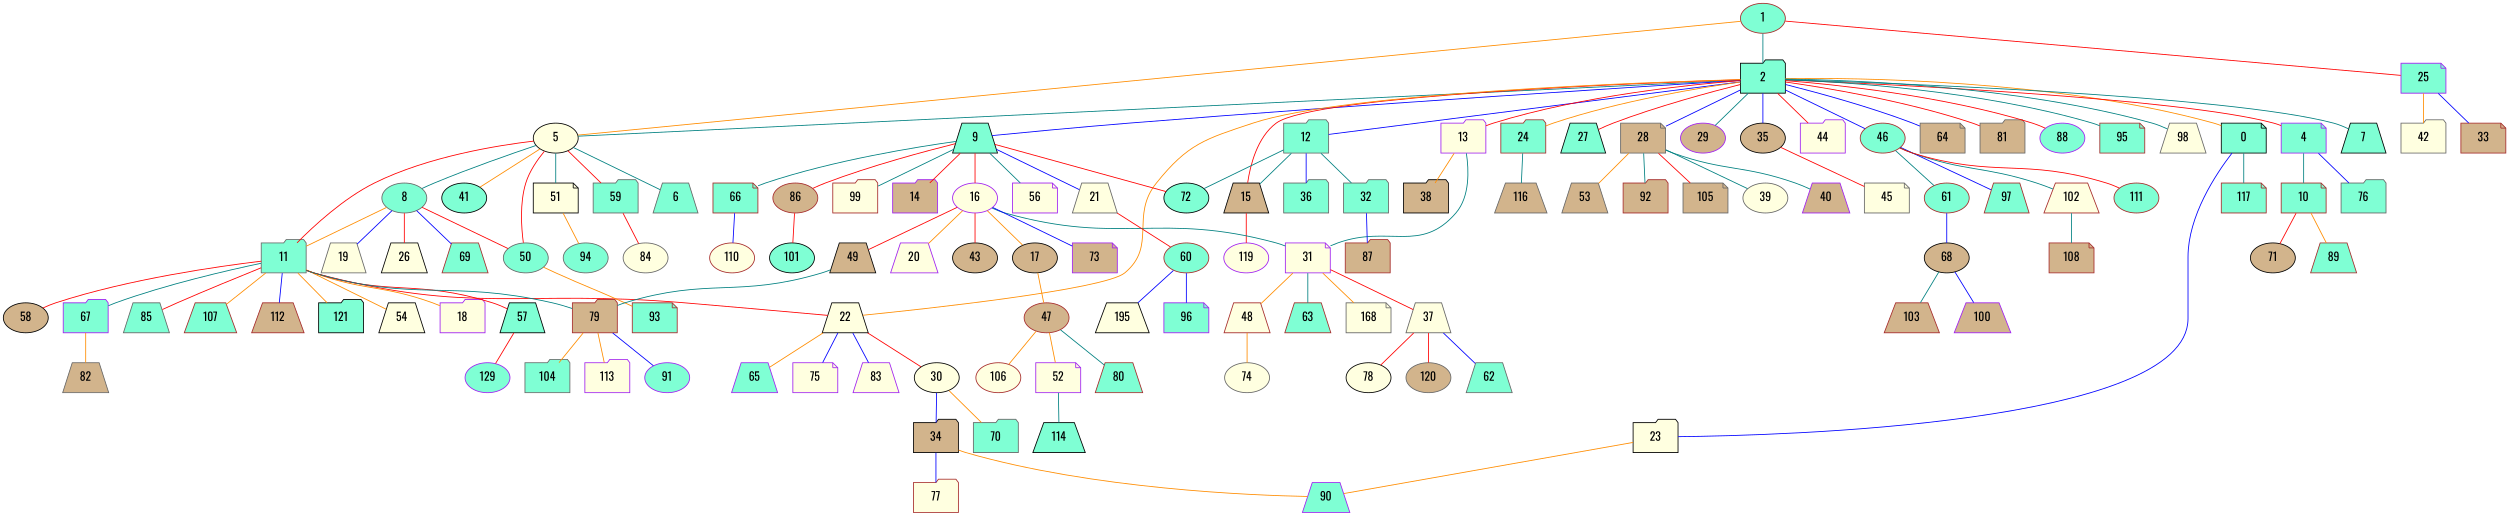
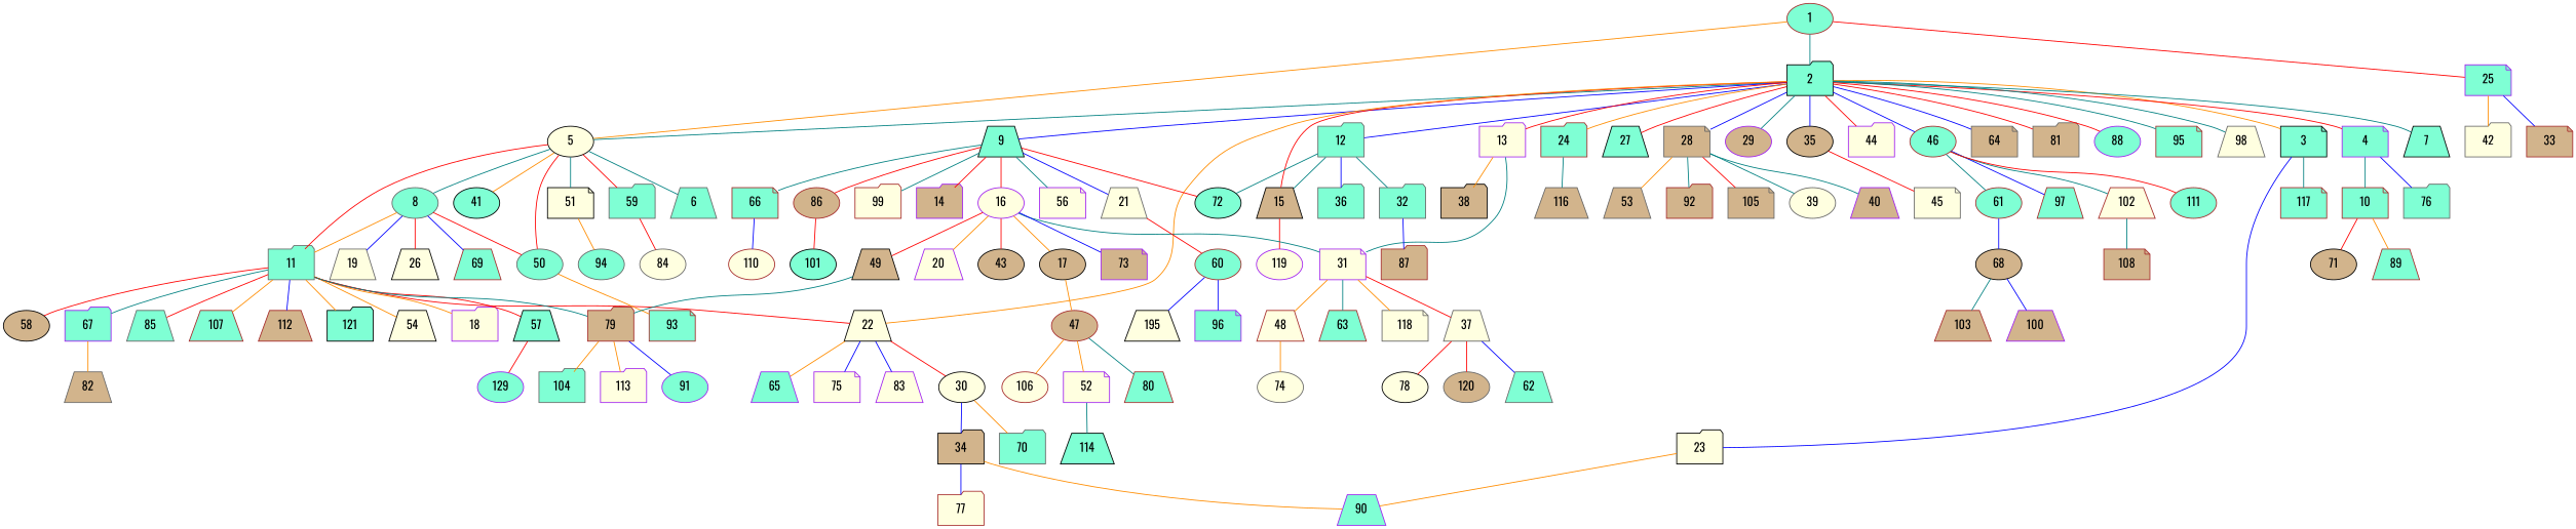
  graph {
    fontname=Oswald
    node [color=brown fillcolor=aquamarine fontname=Oswald shape=trapezium style=filled]
    edge [color=red fontname=Oswald]
    1 [shape=ellipse]
    2 [color=black shape=folder]
    5 [color=black fillcolor=lightyellow shape=ellipse]
    25 [color=purple shape=note]
-   3 [color=black shape=note label=0]
+   3 [color=black shape=note]
    4 [color=purple shape=note]
    7 [color=black]
    9 [color=black]
    12 [color=gray40 shape=folder]
    13 [color=purple fillcolor=lightyellow shape=folder]
    15 [color=black fillcolor=tan]
    22 [color=black fillcolor=lightyellow]
    24 [shape=folder]
    27 [color=black]
    28 [color=gray40 fillcolor=tan shape=note]
    29 [color=purple fillcolor=tan shape=ellipse]
    35 [color=black fillcolor=tan shape=ellipse]
    44 [color=purple fillcolor=lightyellow shape=folder]
    46 [shape=ellipse]
    64 [color=gray40 fillcolor=tan shape=note]
    81 [color=gray40 fillcolor=tan shape=folder]
    88 [color=purple shape=ellipse]
    95 [shape=note]
    98 [color=gray40 fillcolor=lightyellow]
    6 [color=gray40]
    8 [color=gray40 shape=ellipse]
    11 [color=gray40 shape=folder]
    41 [color=black shape=ellipse]
    50 [color=gray40 shape=ellipse]
    51 [color=black fillcolor=lightyellow shape=note]
    59 [color=gray40 shape=folder]
    33 [fillcolor=tan shape=note]
    42 [color=gray40 fillcolor=lightyellow shape=folder]
    23 [color=black fillcolor=lightyellow shape=folder]
    117 [shape=note]
    10 [shape=note]
    76 [color=gray40 shape=folder]
    14 [color=purple fillcolor=tan shape=folder]
    16 [color=purple fillcolor=lightyellow shape=ellipse]
    21 [color=gray40 fillcolor=lightyellow]
    56 [color=purple fillcolor=lightyellow shape=note]
    66 [shape=note]
    72 [color=black shape=ellipse]
    86 [fillcolor=tan shape=ellipse]
    99 [fillcolor=lightyellow shape=folder]
    32 [color=gray40 shape=folder]
    36 [color=gray40 shape=folder]
    31 [color=purple fillcolor=lightyellow shape=note]
    38 [color=black fillcolor=tan shape=folder]
    119 [color=purple fillcolor=lightyellow shape=ellipse]
    30 [color=black fillcolor=lightyellow shape=ellipse]
    65 [color=purple]
    75 [color=purple fillcolor=lightyellow shape=note]
    83 [color=purple fillcolor=lightyellow]
    116 [color=gray40 fillcolor=tan]
    39 [color=gray40 fillcolor=lightyellow shape=ellipse]
    40 [color=purple fillcolor=tan]
    53 [color=gray40 fillcolor=tan]
    92 [fillcolor=tan shape=folder]
    105 [color=gray40 fillcolor=tan shape=note]
    45 [color=gray40 fillcolor=lightyellow shape=note]
    61 [shape=ellipse]
    97
    102 [fillcolor=lightyellow]
    111 [shape=ellipse]
    90 [color=purple]
    71 [color=black fillcolor=tan shape=ellipse]
    89
    19 [color=gray40 fillcolor=lightyellow]
    26 [color=black fillcolor=lightyellow]
    69
    18 [color=purple fillcolor=lightyellow shape=folder]
    54 [color=black fillcolor=lightyellow]
    57 [color=black]
    58 [color=black fillcolor=tan shape=ellipse]
    67 [color=purple shape=folder]
    79 [fillcolor=tan shape=folder]
    85 [color=gray40]
    107
    112 [fillcolor=tan]
    121 [color=black shape=folder]
    93 [shape=note]
    94 [color=gray40 shape=ellipse]
    84 [color=gray40 fillcolor=lightyellow shape=ellipse]
    17 [color=black fillcolor=tan shape=ellipse]
    20 [color=purple fillcolor=lightyellow]
    43 [color=black fillcolor=tan shape=ellipse]
    49 [color=black fillcolor=tan]
    73 [color=purple fillcolor=tan shape=note]
    60 [shape=ellipse]
    110 [fillcolor=lightyellow shape=ellipse]
    101 [color=black shape=ellipse]
    n93 [color=purple label=129 shape=ellipse]
    82 [color=gray40 fillcolor=tan]
    91 [color=purple shape=ellipse]
    104 [color=gray40 shape=folder]
    113 [color=purple fillcolor=lightyellow shape=folder]
    87 [fillcolor=tan shape=folder]
    37 [color=gray40 fillcolor=lightyellow]
    48 [fillcolor=lightyellow]
    63
-   118 [color=gray40 fillcolor=lightyellow shape=note label=168]
+   118 [color=gray40 fillcolor=lightyellow shape=note]
    47 [fillcolor=tan shape=ellipse]
    52 [color=purple fillcolor=lightyellow shape=note]
    80
    106 [fillcolor=lightyellow shape=ellipse]
    96 [color=purple shape=note]
    n108 [color=black fillcolor=lightyellow label=195]
    34 [color=black fillcolor=tan shape=folder]
    70 [color=gray40 shape=folder]
    77 [fillcolor=lightyellow shape=folder]
    62 [color=gray40]
    78 [color=black fillcolor=lightyellow shape=ellipse]
    120 [color=gray40 fillcolor=tan shape=ellipse]
    74 [color=gray40 fillcolor=lightyellow shape=ellipse]
    68 [color=black fillcolor=tan shape=ellipse]
    108 [fillcolor=tan shape=note]
    114 [color=black]
    100 [color=purple fillcolor=tan]
    103 [fillcolor=tan]
    1 -- 2 [color=teal]
    1 -- 5 [color=darkorange]
    1 -- 25
    2 -- 5 [color=teal]
    2 -- 3 [color=darkorange]
    2 -- 4
    2 -- 7 [color=teal]
    2 -- 9 [color=blue]
    2 -- 12 [color=blue]
    2 -- 13
    2 -- 15
    2 -- 22 [color=darkorange]
    2 -- 24 [color=darkorange]
    2 -- 27
    2 -- 28 [color=blue]
    2 -- 29 [color=teal]
    2 -- 35 [color=blue]
    2 -- 44
    2 -- 46 [color=blue]
    2 -- 64 [color=blue]
    2 -- 81
    2 -- 88
    2 -- 95 [color=teal]
    2 -- 98 [color=teal]
    5 -- 6 [color=teal]
    5 -- 8 [color=teal]
    5 -- 11
    5 -- 41 [color=darkorange]
    5 -- 50
    5 -- 51 [color=teal]
    5 -- 59
    25 -- 33 [color=blue]
    25 -- 42 [color=darkorange]
    3 -- 23 [color=blue]
    3 -- 117 [color=teal]
    4 -- 10 [color=teal]
    4 -- 76 [color=blue]
    9 -- 14
    9 -- 16
    9 -- 21 [color=blue]
    9 -- 56 [color=teal]
    9 -- 66 [color=teal]
    9 -- 72
    9 -- 86
    9 -- 99 [color=teal]
    12 -- 15 [color=teal]
    12 -- 72 [color=teal]
    12 -- 32 [color=teal]
    12 -- 36 [color=blue]
    13 -- 31 [color=teal]
    13 -- 38 [color=darkorange]
    15 -- 119
    22 -- 30
    22 -- 65 [color=darkorange]
    22 -- 75 [color=blue]
    22 -- 83 [color=blue]
    24 -- 116 [color=teal]
    28 -- 39 [color=teal]
    28 -- 40 [color=teal]
    28 -- 53 [color=darkorange]
    28 -- 92 [color=teal]
    28 -- 105
    35 -- 45
    46 -- 61 [color=teal]
    46 -- 97 [color=blue]
    46 -- 102 [color=teal]
    46 -- 111
    8 -- 11 [color=darkorange]
    8 -- 50
    8 -- 19 [color=blue]
    8 -- 26
    8 -- 69 [color=blue]
    11 -- 22
    11 -- 18 [color=darkorange]
    11 -- 54 [color=darkorange]
    11 -- 57
    11 -- 58
    11 -- 67 [color=teal]
    11 -- 79 [color=teal]
    11 -- 85
    11 -- 107 [color=darkorange]
    11 -- 112 [color=blue]
    11 -- 121 [color=darkorange]
    50 -- 93 [color=darkorange]
    51 -- 94 [color=darkorange]
    59 -- 84
    23 -- 90 [color=darkorange]
    10 -- 71
    10 -- 89 [color=darkorange]
    16 -- 31 [color=teal]
    16 -- 17 [color=darkorange]
    16 -- 20 [color=darkorange]
    16 -- 43
    16 -- 49
    16 -- 73 [color=blue]
    21 -- 60
    66 -- 110 [color=blue]
    86 -- 101
    32 -- 87 [color=blue]
    31 -- 37
    31 -- 48 [color=darkorange]
    31 -- 63 [color=teal]
    31 -- 118 [color=darkorange]
    30 -- 34 [color=blue]
    30 -- 70 [color=darkorange]
    61 -- 68 [color=blue]
    102 -- 108 [color=teal]
    57 -- n93
    67 -- 82 [color=darkorange]
    79 -- 91 [color=blue]
    79 -- 104 [color=darkorange]
    79 -- 113 [color=darkorange]
    17 -- 47 [color=darkorange]
    49 -- 79 [color=teal]
    60 -- 96 [color=blue]
    60 -- n108 [color=blue]
    37 -- 62 [color=blue]
    37 -- 78
    37 -- 120
    48 -- 74 [color=darkorange]
    47 -- 52 [color=darkorange]
    47 -- 80 [color=teal]
    47 -- 106 [color=darkorange]
    52 -- 114 [color=teal]
    34 -- 90 [color=darkorange]
    34 -- 77 [color=blue]
    68 -- 100 [color=blue]
    68 -- 103 [color=teal]
  }
